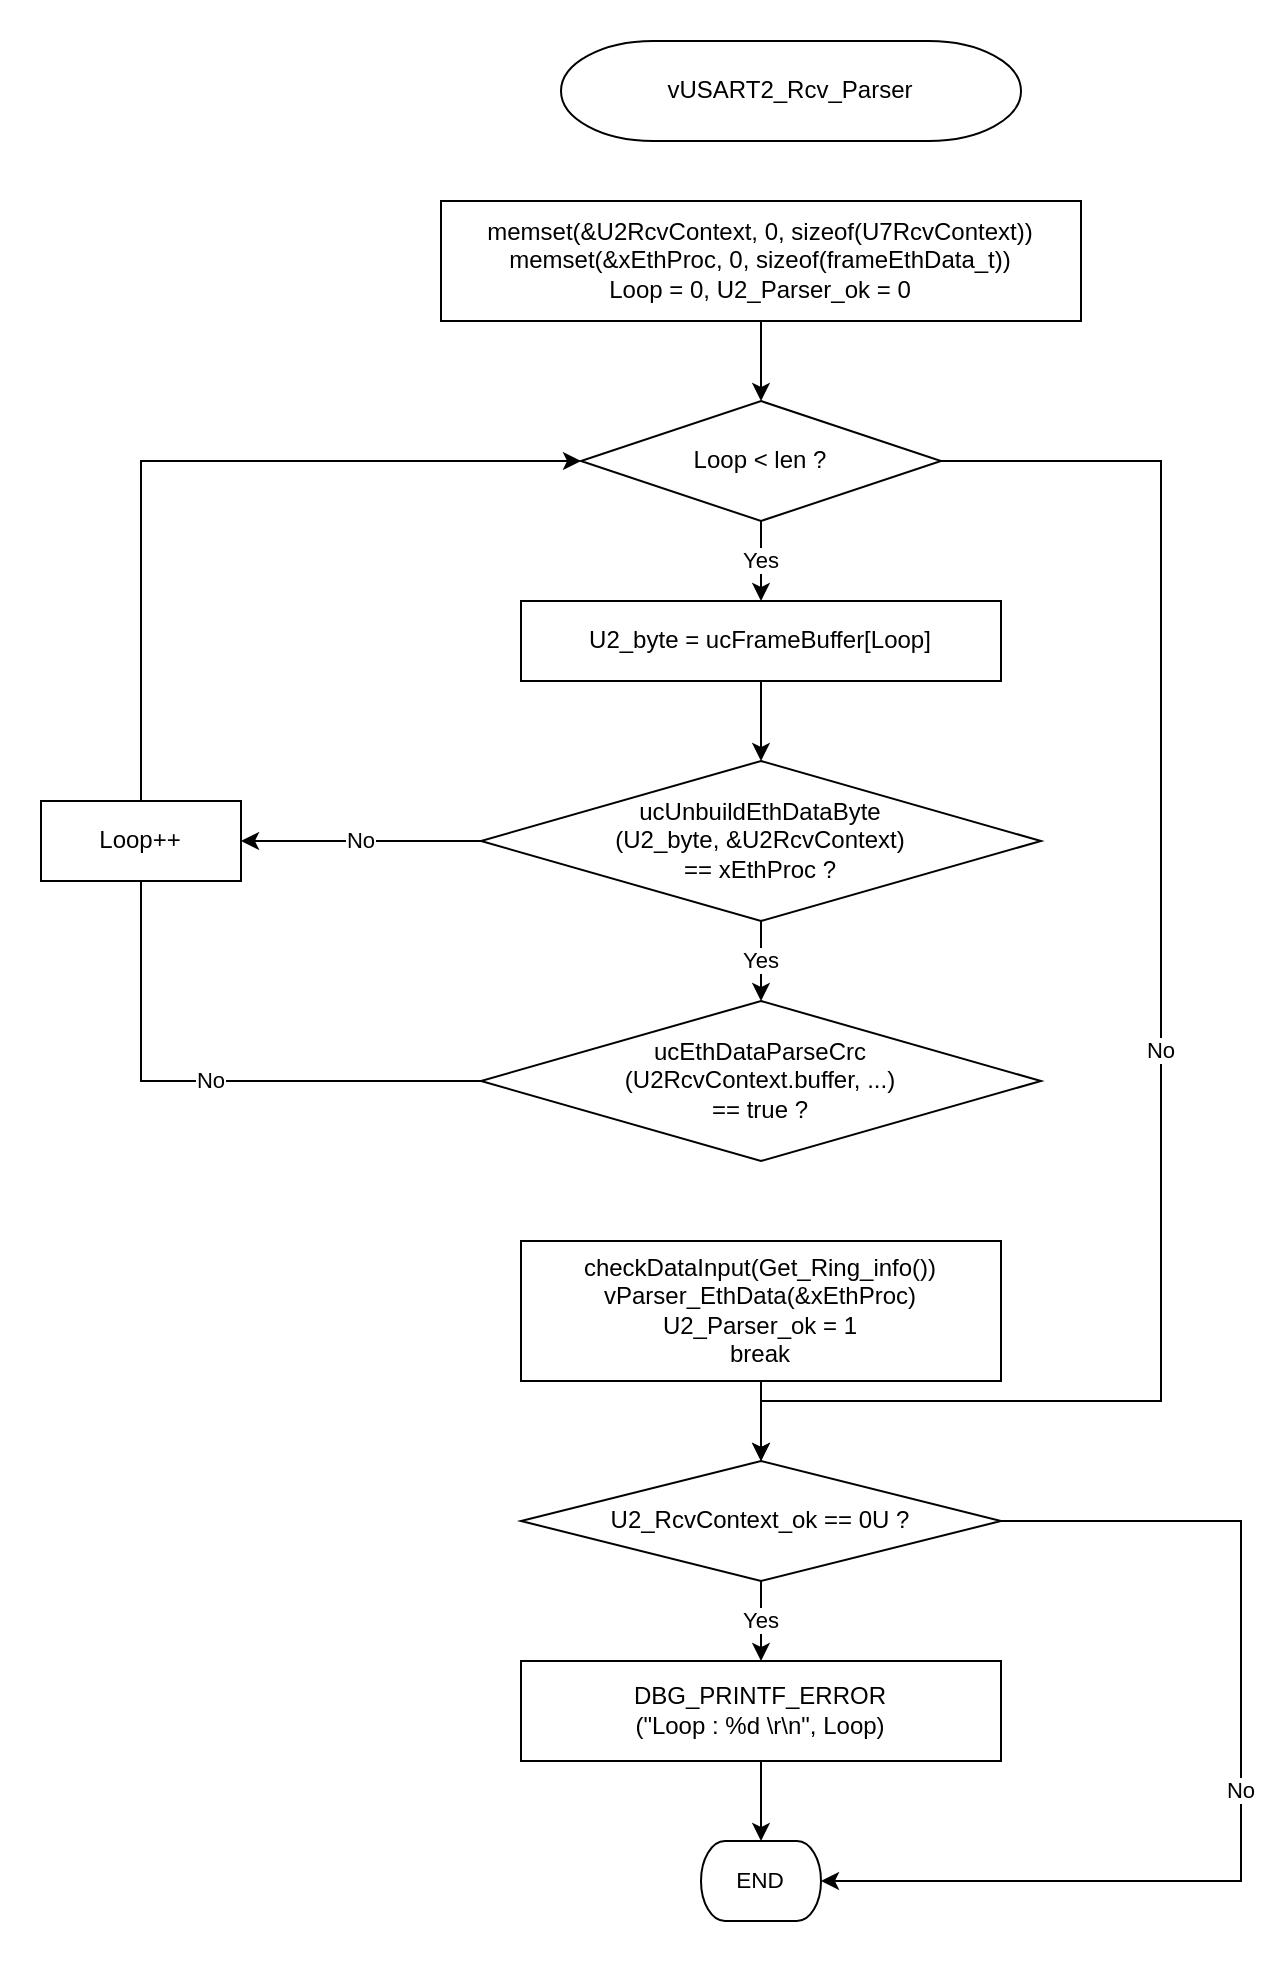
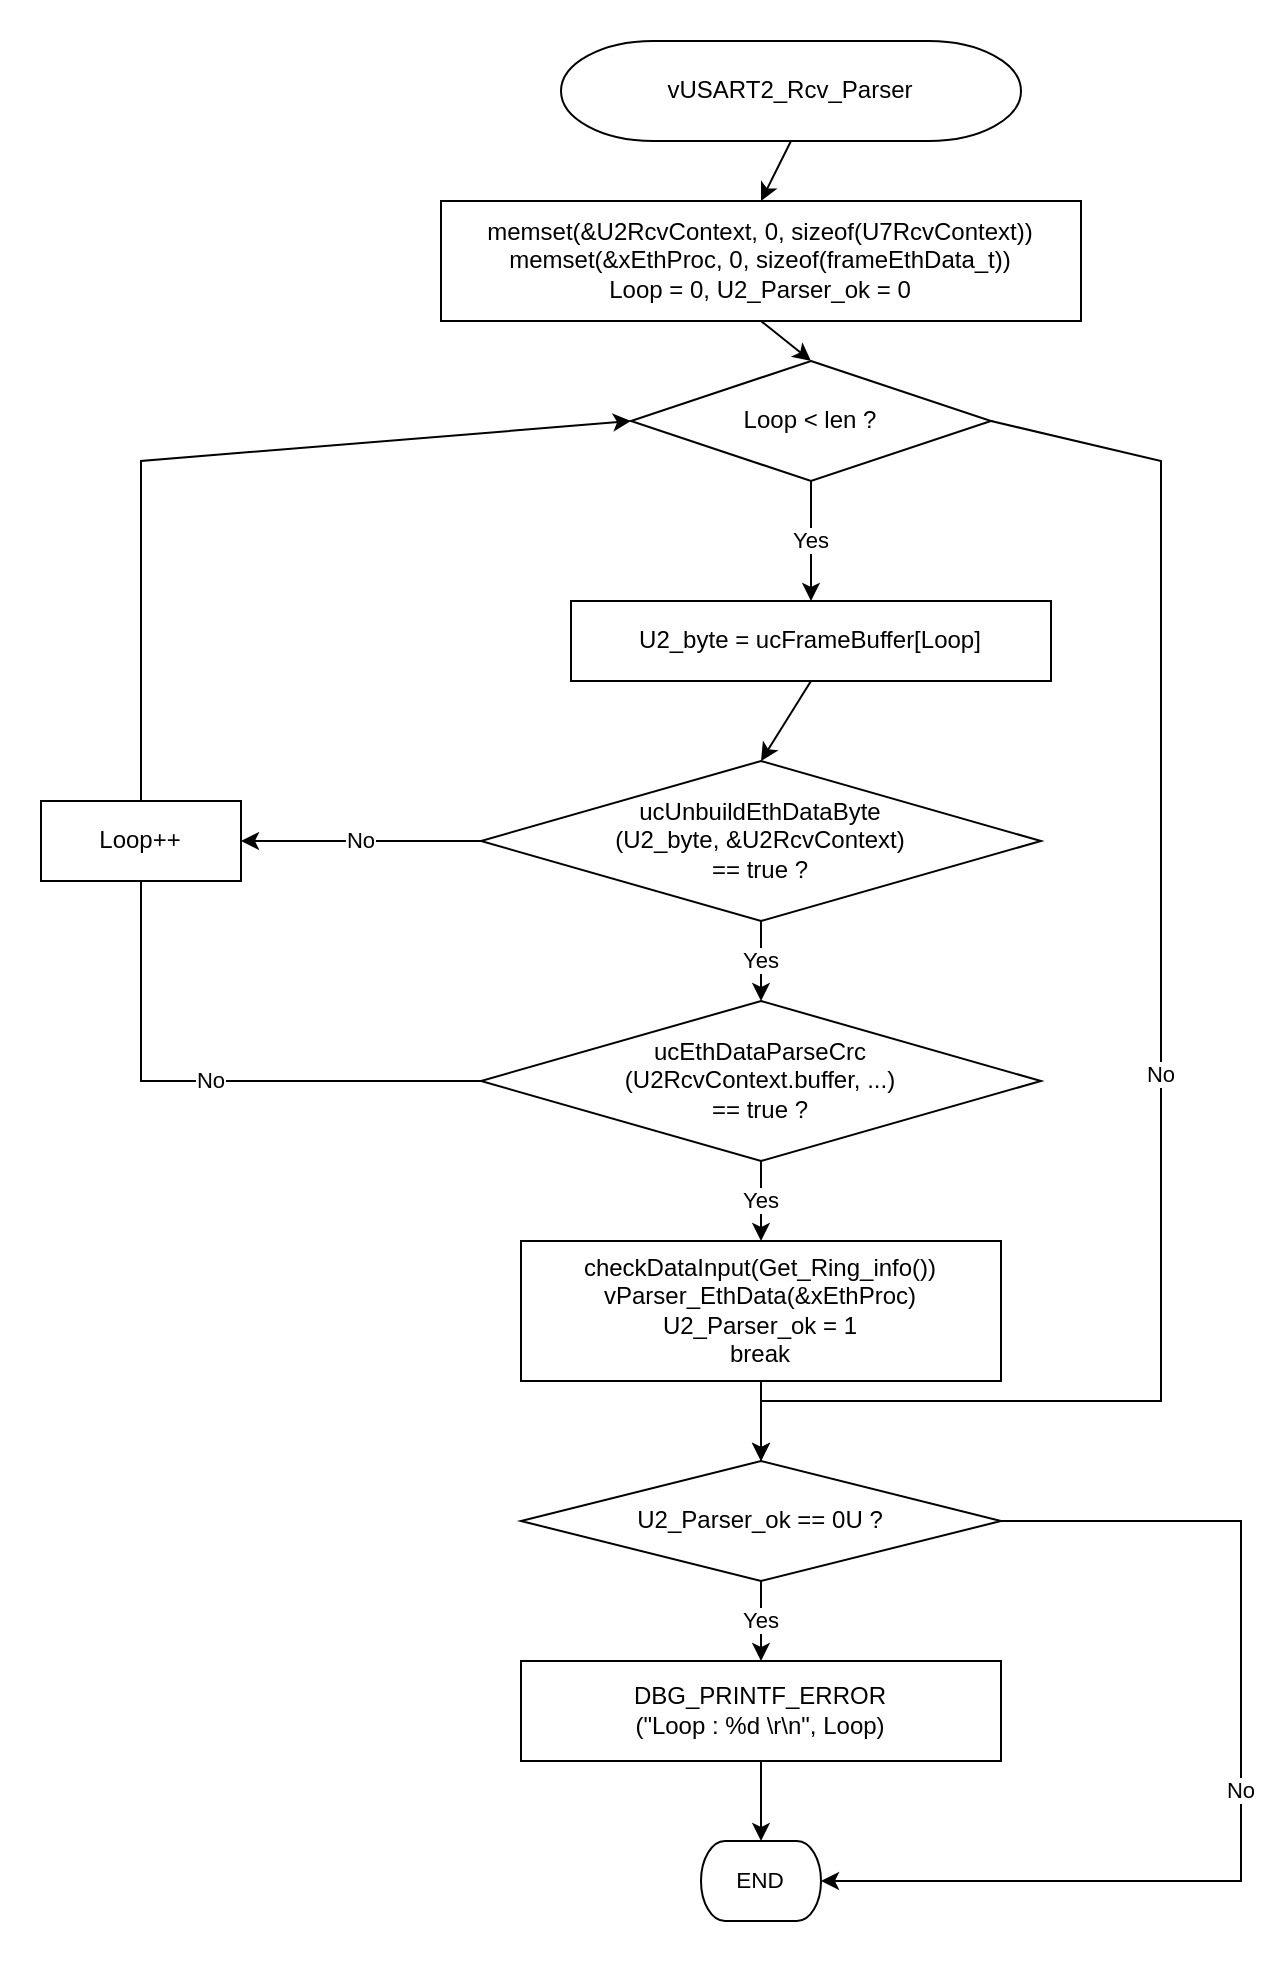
  <mxCell id="0" />
  <mxCell id="1" parent="0" />
  <mxCell id="2" value="&lt;div style=&quot;&quot;&gt;&lt;font style=&quot;direction: ltr; line-height: 120%; opacity: 1;&quot;&gt;vUSART2_Rcv_Parser&lt;br&gt;&lt;/font&gt;&lt;/div&gt;" style="verticalAlign=middle;align=center;overflow=width;vsdxID=2;fillColor=#FFFFFF;gradientColor=none;shape=stencil(tVLLDsIgEPwajiQIMfFe638Qu22JCM2Ctv69kK0Rm9qDibeZndkXC1NV6PUATIoQ0V9gNE3smToyKY3rAU1MiKmaqar1CB36m2uIDzo7M7r6e64wUZ4UOUWKB9GdIH4irzWu8B42vRrPScNFXZzN+5mvl3qJXE8mcPRRR+Pdh2Y1dsBTE95a3c0TkBRGgKEIb6wg1/r+ssCXd/vLCgm8z9caa+n6pb48dwrRV1H1Ew==);strokeColor=#000000;spacingTop=-1;spacingBottom=-1;spacingLeft=-1;spacingRight=-1;points=[[0.5,1,0],[0.5,0,0],[0,0.5,0],[1,0.5,0]];labelBackgroundColor=none;rounded=0;html=1;whiteSpace=wrap;strokeWidth=1;fontStyle=0" parent="1" vertex="1"><mxGeometry x="280" y="20" width="230" height="50" as="geometry" /></mxCell>
  <mxCell id="3" value="memset(&amp;U2RcvContext, 0, sizeof(U7RcvContext))&#10;memset(&amp;xEthProc, 0, sizeof(frameEthData_t))&#10;Loop = 0, U2_Parser_ok = 0" style="rounded=0;whiteSpace=wrap;html=1;strokeWidth=1;fontStyle=0;fillColor=none;strokeColor=#000000;" parent="1" vertex="1"><mxGeometry x="220" y="100" width="320" height="60" as="geometry" /></mxCell>
- <mxCell id="4" value="Loop &lt; len ?" style="rhombus;whiteSpace=wrap;html=1;strokeWidth=1;fontStyle=0;fillColor=none;strokeColor=#000000;" parent="1" vertex="1"><mxGeometry x="290" y="200" width="180" height="60" as="geometry" /></mxCell>
- <mxCell id="5" value="U2_byte = ucFrameBuffer[Loop]" style="rounded=0;whiteSpace=wrap;html=1;strokeWidth=1;fontStyle=0;fillColor=none;strokeColor=#000000;" parent="1" vertex="1"><mxGeometry x="260" y="300" width="240" height="40" as="geometry" /></mxCell>
- <mxCell id="6" value="ucUnbuildEthDataByte&#10;(U2_byte, &amp;U2RcvContext)&#10;== xEthProc ?" style="rhombus;whiteSpace=wrap;html=1;strokeWidth=1;fontStyle=0;fillColor=none;strokeColor=#000000;" parent="1" vertex="1"><mxGeometry x="240" y="380" width="280" height="80" as="geometry" /></mxCell>
+ <mxCell id="4" value="Loop &lt; len ?" style="rhombus;whiteSpace=wrap;html=1;strokeWidth=1;fontStyle=0;fillColor=none;strokeColor=#000000;" parent="1" vertex="1"><mxGeometry x="315" y="180" width="180" height="60" as="geometry" /></mxCell>
+ <mxCell id="5" value="U2_byte = ucFrameBuffer[Loop]" style="rounded=0;whiteSpace=wrap;html=1;strokeWidth=1;fontStyle=0;fillColor=none;strokeColor=#000000;" parent="1" vertex="1"><mxGeometry x="285" y="300" width="240" height="40" as="geometry" /></mxCell>
+ <mxCell id="6" value="ucUnbuildEthDataByte&#10;(U2_byte, &amp;U2RcvContext)&#10;== true ?" style="rhombus;whiteSpace=wrap;html=1;strokeWidth=1;fontStyle=0;fillColor=none;strokeColor=#000000;" parent="1" vertex="1"><mxGeometry x="240" y="380" width="280" height="80" as="geometry" /></mxCell>
  <mxCell id="7" value="ucEthDataParseCrc&#10;(U2RcvContext.buffer, ...)&#10;== true ?" style="rhombus;whiteSpace=wrap;html=1;strokeWidth=1;fontStyle=0;fillColor=none;strokeColor=#000000;" parent="1" vertex="1"><mxGeometry x="240" y="500" width="280" height="80" as="geometry" /></mxCell>
  <mxCell id="8" value="checkDataInput(Get_Ring_info())&#10;vParser_EthData(&amp;xEthProc)&#10;U2_Parser_ok = 1&#10;break" style="rounded=0;whiteSpace=wrap;html=1;strokeWidth=1;fontStyle=0;fillColor=none;strokeColor=#000000;" parent="1" vertex="1"><mxGeometry x="260" y="620" width="240" height="70" as="geometry" /></mxCell>
  <mxCell id="9" value="Loop++" style="rounded=0;whiteSpace=wrap;html=1;strokeWidth=1;fontStyle=0;fillColor=none;strokeColor=#000000;" parent="1" vertex="1"><mxGeometry x="20" y="400" width="100" height="40" as="geometry" /></mxCell>
- <mxCell id="10" value="U2_RcvContext_ok == 0U ?" style="rhombus;whiteSpace=wrap;html=1;strokeWidth=1;fontStyle=0;fillColor=none;strokeColor=#000000;" parent="1" vertex="1"><mxGeometry x="260" y="730" width="240" height="60" as="geometry" /></mxCell>
+ <mxCell id="10" value="U2_Parser_ok == 0U ?" style="rhombus;whiteSpace=wrap;html=1;strokeWidth=1;fontStyle=0;fillColor=none;strokeColor=#000000;" parent="1" vertex="1"><mxGeometry x="260" y="730" width="240" height="60" as="geometry" /></mxCell>
  <mxCell id="11" value="DBG_PRINTF_ERROR&#10;(&quot;Loop : %d \r\n&quot;, Loop)" style="rounded=0;whiteSpace=wrap;html=1;strokeWidth=1;fontStyle=0;fillColor=none;strokeColor=#000000;" parent="1" vertex="1"><mxGeometry x="260" y="830" width="240" height="50" as="geometry" /></mxCell>
  <mxCell id="12" value="&lt;div style=&quot;font-size: 1px&quot;&gt;&lt;font style=&quot;font-size:11.29px;font-family:Arial;color:#000000;direction:ltr;letter-spacing:0px;line-height:120%;opacity:1&quot;&gt;END&lt;br&gt;&lt;/font&gt;&lt;/div&gt;" style="verticalAlign=middle;align=center;overflow=width;vsdxID=77;fillColor=#FFFFFF;gradientColor=none;shape=stencil(tVLLDsIgEPwajiQIMfFe638Qu22JCM2Ctv69kK0Rm9qDibeZndkXC1NV6PUATIoQ0V9gNE3smToyKY3rAU1MiKmaqar1CB36m2uIDzo7M7r6e64wUZ4UOUWKB9GdIH4irzWu8B42vRrPScNFXZzN+5mvl3qJXE8mcPRRR+Pdh2Y1dsBTE95a3c0TkBRGgKEIb6wg1/r+ssCXd/vLCgm8z9caa+n6pb48dwrRV1H1Ew==);strokeColor=#000000;spacingTop=-1;spacingBottom=-1;spacingLeft=-1;spacingRight=-1;points=[[0.5,1,0],[0.5,0,0],[0,0.5,0],[1,0.5,0]];labelBackgroundColor=none;rounded=0;html=1;whiteSpace=wrap;strokeWidth=1;fontStyle=0" parent="1" vertex="1"><mxGeometry x="350" y="920" width="60" height="40" as="geometry" /></mxCell>
+ <mxCell id="13" value="" style="endArrow=classic;html=1;rounded=0;exitX=0.5;exitY=1;exitDx=0;exitDy=0;exitPerimeter=0;entryX=0.5;entryY=0;entryDx=0;entryDy=0;" parent="1" source="2" target="3" edge="1"><mxGeometry width="50" height="50" relative="1" as="geometry"><mxPoint x="380" y="70" as="sourcePoint" /><mxPoint x="380" y="100" as="targetPoint" /></mxGeometry></mxCell>
  <mxCell id="14" value="" style="endArrow=classic;html=1;rounded=0;exitX=0.5;exitY=1;exitDx=0;exitDy=0;entryX=0.5;entryY=0;entryDx=0;entryDy=0;" parent="1" source="3" target="4" edge="1"><mxGeometry width="50" height="50" relative="1" as="geometry"><mxPoint x="380" y="160" as="sourcePoint" /><mxPoint x="380" y="200" as="targetPoint" /></mxGeometry></mxCell>
  <mxCell id="15" value="Yes" style="endArrow=classic;html=1;rounded=0;exitX=0.5;exitY=1;exitDx=0;exitDy=0;entryX=0.5;entryY=0;entryDx=0;entryDy=0;" parent="1" source="4" target="5" edge="1"><mxGeometry width="50" height="50" relative="1" as="geometry"><mxPoint x="380" y="260" as="sourcePoint" /><mxPoint x="380" y="300" as="targetPoint" /></mxGeometry></mxCell>
  <mxCell id="16" value="" style="endArrow=classic;html=1;rounded=0;exitX=0.5;exitY=1;exitDx=0;exitDy=0;entryX=0.5;entryY=0;entryDx=0;entryDy=0;" parent="1" source="5" target="6" edge="1"><mxGeometry width="50" height="50" relative="1" as="geometry"><mxPoint x="380" y="340" as="sourcePoint" /><mxPoint x="380" y="380" as="targetPoint" /></mxGeometry></mxCell>
  <mxCell id="17" value="Yes" style="endArrow=classic;html=1;rounded=0;exitX=0.5;exitY=1;exitDx=0;exitDy=0;entryX=0.5;entryY=0;entryDx=0;entryDy=0;" parent="1" source="6" target="7" edge="1"><mxGeometry width="50" height="50" relative="1" as="geometry"><mxPoint x="380" y="460" as="sourcePoint" /><mxPoint x="380" y="500" as="targetPoint" /></mxGeometry></mxCell>
+ <mxCell id="18" value="Yes" style="endArrow=classic;html=1;rounded=0;exitX=0.5;exitY=1;exitDx=0;exitDy=0;entryX=0.5;entryY=0;entryDx=0;entryDy=0;" parent="1" source="7" target="8" edge="1"><mxGeometry width="50" height="50" relative="1" as="geometry"><mxPoint x="380" y="580" as="sourcePoint" /><mxPoint x="380" y="620" as="targetPoint" /></mxGeometry></mxCell>
  <mxCell id="19" value="" style="endArrow=classic;html=1;rounded=0;exitX=0.5;exitY=1;exitDx=0;exitDy=0;entryX=0.5;entryY=0;entryDx=0;entryDy=0;" parent="1" source="8" target="10" edge="1"><mxGeometry width="50" height="50" relative="1" as="geometry"><mxPoint x="380" y="690" as="sourcePoint" /><mxPoint x="380" y="730" as="targetPoint" /></mxGeometry></mxCell>
  <mxCell id="20" value="No" style="endArrow=classic;html=1;rounded=0;exitX=0;exitY=0.5;exitDx=0;exitDy=0;entryX=1;entryY=0.5;entryDx=0;entryDy=0;" parent="1" source="6" target="9" edge="1"><mxGeometry width="50" height="50" relative="1" as="geometry"><mxPoint x="240" y="420" as="sourcePoint" /><mxPoint x="120" y="400" as="targetPoint" /></mxGeometry></mxCell>
  <mxCell id="21" value="No" style="endArrow=none;html=1;rounded=0;exitX=0;exitY=0.5;exitDx=0;exitDy=0;entryX=0.5;entryY=1;entryDx=0;entryDy=0;" parent="1" source="7" target="9" edge="1"><mxGeometry width="50" height="50" relative="1" as="geometry"><mxPoint x="240" y="540" as="sourcePoint" /><mxPoint x="70" y="420" as="targetPoint" /><Array as="points"><mxPoint x="70" y="540" /></Array></mxGeometry></mxCell>
  <mxCell id="22" value="" style="endArrow=classic;html=1;rounded=0;exitX=0.5;exitY=0;exitDx=0;exitDy=0;entryX=0;entryY=0.5;entryDx=0;entryDy=0;" parent="1" source="9" target="4" edge="1"><mxGeometry width="50" height="50" relative="1" as="geometry"><mxPoint x="70" y="380" as="sourcePoint" /><mxPoint x="290" y="230" as="targetPoint" /><Array as="points"><mxPoint x="70" y="230" /></Array></mxGeometry></mxCell>
  <mxCell id="23" value="No" style="endArrow=classic;html=1;rounded=0;exitX=1;exitY=0.5;exitDx=0;exitDy=0;entryX=0.5;entryY=0;entryDx=0;entryDy=0;entryPerimeter=0;" parent="1" source="4" target="10" edge="1"><mxGeometry width="50" height="50" relative="1" as="geometry"><mxPoint x="470" y="230" as="sourcePoint" /><mxPoint x="380" y="730" as="targetPoint" /><Array as="points"><mxPoint x="580" y="230" /><mxPoint x="580" y="700" /><mxPoint x="380" y="700" /></Array></mxGeometry></mxCell>
  <mxCell id="24" value="Yes" style="endArrow=classic;html=1;rounded=0;exitX=0.5;exitY=1;exitDx=0;exitDy=0;entryX=0.5;entryY=0;entryDx=0;entryDy=0;" parent="1" source="10" target="11" edge="1"><mxGeometry width="50" height="50" relative="1" as="geometry"><mxPoint x="380" y="790" as="sourcePoint" /><mxPoint x="380" y="830" as="targetPoint" /></mxGeometry></mxCell>
  <mxCell id="25" value="" style="endArrow=classic;html=1;rounded=0;exitX=0.5;exitY=1;exitDx=0;exitDy=0;entryX=0.5;entryY=0;entryDx=0;entryDy=0;entryPerimeter=0;" parent="1" source="11" target="12" edge="1"><mxGeometry width="50" height="50" relative="1" as="geometry"><mxPoint x="380" y="880" as="sourcePoint" /><mxPoint x="380" y="920" as="targetPoint" /></mxGeometry></mxCell>
  <mxCell id="26" value="No" style="endArrow=classic;html=1;rounded=0;exitX=1;exitY=0.5;exitDx=0;exitDy=0;entryX=1;entryY=0.5;entryDx=0;entryDy=0;entryPerimeter=0;" parent="1" source="10" target="12" edge="1"><mxGeometry width="50" height="50" relative="1" as="geometry"><mxPoint x="500" y="760" as="sourcePoint" /><mxPoint x="410" y="940" as="targetPoint" /><Array as="points"><mxPoint x="620" y="760" /><mxPoint x="620" y="940" /></Array></mxGeometry></mxCell>
